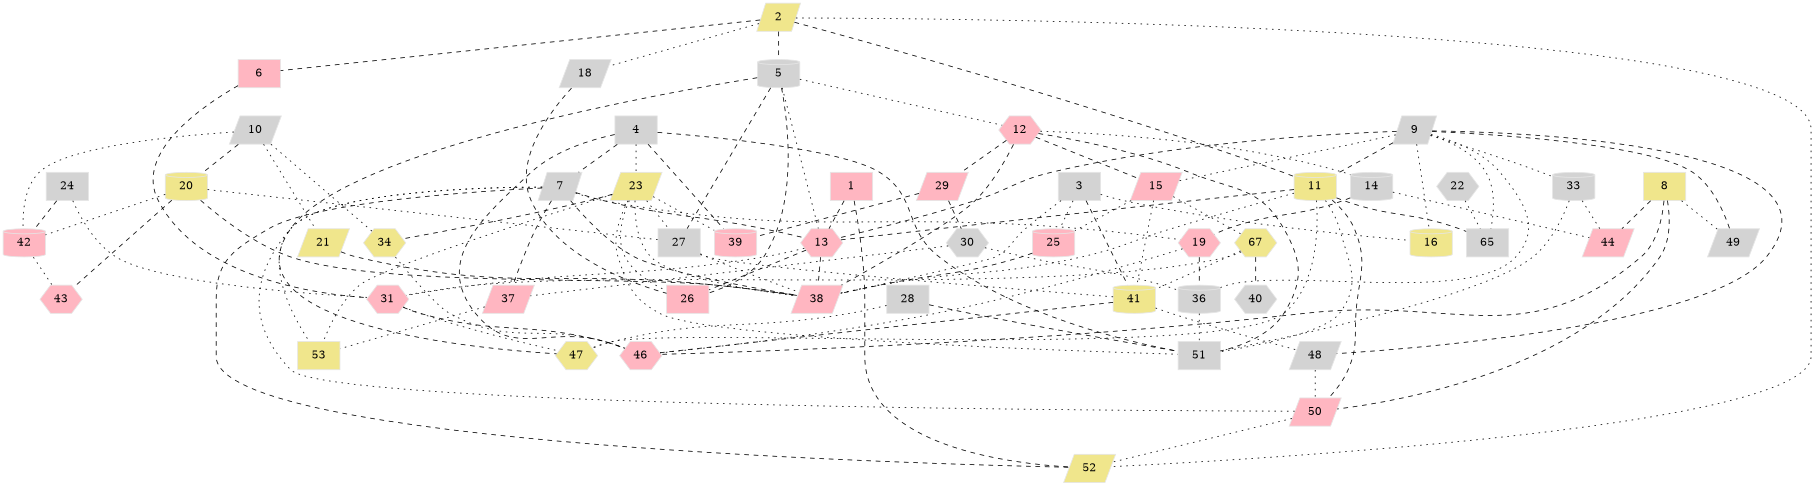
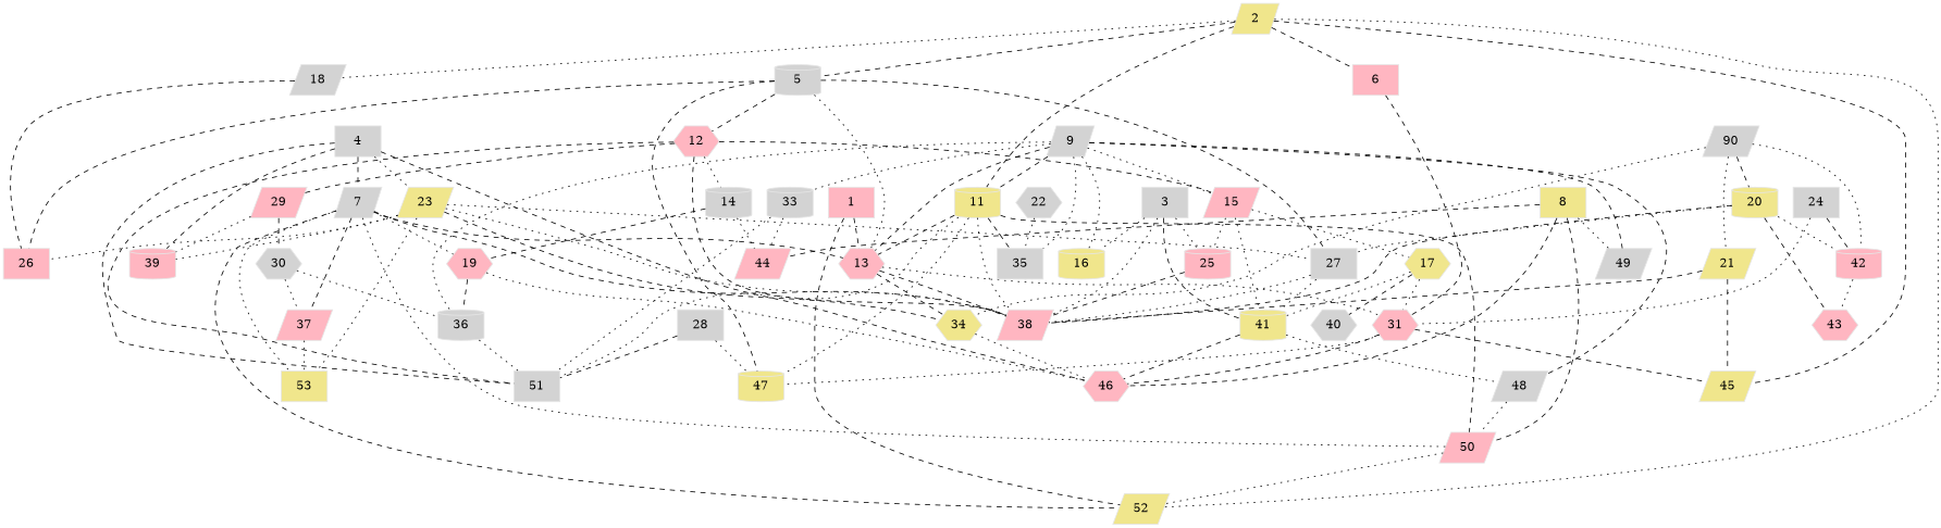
  graph {
    node [color=gray90 fillcolor=lightgrey shape=parallelogram style=filled]
    edge [style=dotted weight=1.0]
    1 [fillcolor=lightpink shape=box]
    13 [fillcolor=lightpink shape=hexagon]
    52 [fillcolor=khaki]
    38 [fillcolor=lightpink]
    26 [fillcolor=lightpink shape=box]
    31 [fillcolor=lightpink shape=hexagon]
    2 [fillcolor=khaki]
    5 [shape=cylinder]
    6 [fillcolor=lightpink shape=box]
    11 [fillcolor=khaki shape=cylinder]
    18
+   45 [fillcolor=khaki]
    12 [fillcolor=lightpink shape=hexagon]
    27 [shape=box]
-   47 [fillcolor=khaki shape=hexagon]
+   47 [fillcolor=khaki shape=cylinder]
    51 [shape=box]
    50 [fillcolor=lightpink]
-   35 [shape=box label=65]
+   35 [shape=box]
    3 [shape=box]
    16 [fillcolor=khaki shape=cylinder]
    25 [fillcolor=lightpink shape=cylinder]
    41 [fillcolor=khaki shape=cylinder]
    46 [fillcolor=lightpink shape=hexagon]
    48
    4 [shape=box]
    7
    23 [fillcolor=khaki]
    39 [fillcolor=lightpink shape=cylinder]
    19 [fillcolor=lightpink shape=hexagon]
    37 [fillcolor=lightpink]
    53 [fillcolor=khaki shape=box]
    34 [fillcolor=khaki shape=hexagon]
    15 [fillcolor=lightpink]
    14 [shape=cylinder]
    29 [fillcolor=lightpink]
    36 [shape=cylinder]
    8 [fillcolor=khaki shape=box]
    44 [fillcolor=lightpink]
    49
    9
    33 [shape=cylinder]
-   17 [fillcolor=khaki shape=hexagon label=67]
+   17 [fillcolor=khaki shape=hexagon]
    20 [fillcolor=khaki shape=cylinder]
-   10
+   10 [label=90]
    21 [fillcolor=khaki]
    42 [fillcolor=lightpink shape=cylinder]
    43 [fillcolor=lightpink shape=hexagon]
    30 [shape=hexagon]
    40 [shape=hexagon]
    22 [shape=hexagon]
    24 [shape=box]
    28 [shape=box]
    1 -- 13 [style=dashed]
    1 -- 52 [style=dashed]
    13 -- 38 [style=dashed weight=2.0]
-   13 -- 26 [style=dashed]
+   13 -- 34 [style=dashed]
    13 -- 31
+   31 -- 45 [style=dashed]
    31 -- 47
    31 -- 46 [style=dashed]
    2 -- 52
    2 -- 5 [style=dashed]
    2 -- 6 [style=dashed]
    2 -- 11 [style=dashed]
    2 -- 18
+   2 -- 45 [style=dashed]
    5 -- 13
    5 -- 26 [style=dashed]
-   5 -- 12
+   5 -- 12 [style=dashed]
    5 -- 27 [style=dashed]
    5 -- 47 [style=dashed]
    6 -- 31 [style=dashed]
    11 -- 13 [style=dashed]
    11 -- 38
    11 -- 47
    11 -- 51
    11 -- 50 [style=dashed]
    11 -- 35 [style=dashed]
    18 -- 26 [style=dashed]
    12 -- 38 [style=dashed weight=2.0]
    12 -- 51 [style=dashed]
    12 -- 15 [style=dashed]
    12 -- 14
    12 -- 29 [style=dashed]
    27 -- 38
    27 -- 41
    50 -- 52
    3 -- 38
    3 -- 16
    3 -- 25
    3 -- 41 [style=dashed]
    25 -- 38 [style=dashed]
    41 -- 46 [style=dashed]
    41 -- 48
    48 -- 50
    4 -- 51 [style=dashed]
    4 -- 46 [style=dashed]
    4 -- 7 [style=dashed]
    4 -- 23
    4 -- 39 [style=dashed]
    7 -- 13 [style=dashed weight=3.0]
    7 -- 52 [style=dashed]
    7 -- 38 [style=dashed]
    7 -- 50
    7 -- 19
    7 -- 37 [style=dashed]
    7 -- 53
    23 -- 38 [weight=2.0]
    23 -- 26
    23 -- 27 [weight=2.0]
-   23 -- 51
    23 -- 39
    23 -- 53
    23 -- 34 [style=dashed]
    19 -- 46
    19 -- 36 [style=dashed]
    37 -- 53
    34 -- 46
    15 -- 25
    15 -- 41
    15 -- 17
    14 -- 19 [style=dashed]
    14 -- 44
-   29 -- 39 [style=dashed]
+   29 -- 39
    29 -- 30 [style=dashed]
    36 -- 51
    8 -- 50 [style=dashed]
    8 -- 46 [style=dashed]
    8 -- 44 [style=dashed]
    8 -- 49
    9 -- 13 [style=dashed weight=2.0]
    9 -- 11 [style=dashed weight=3.0]
    9 -- 35 [weight=2.0]
    9 -- 16 [weight=2.0]
    9 -- 48 [style=dashed]
    9 -- 15
    9 -- 36
    9 -- 49 [style=dashed]
    9 -- 33
    33 -- 51
    33 -- 44
    17 -- 31
    17 -- 41
    17 -- 40 [style=dashed weight=2.0]
    20 -- 38 [style=dashed]
    20 -- 27
    20 -- 42
    20 -- 43 [style=dashed]
    10 -- 34
    10 -- 20 [style=dashed]
    10 -- 21
    10 -- 42
    21 -- 38 [style=dashed]
+   21 -- 45 [style=dashed]
    42 -- 43
    30 -- 37
    30 -- 36
    22 -- 35
    24 -- 31
    24 -- 42 [style=dashed]
    28 -- 47
    28 -- 51 [style=dashed]
  }
